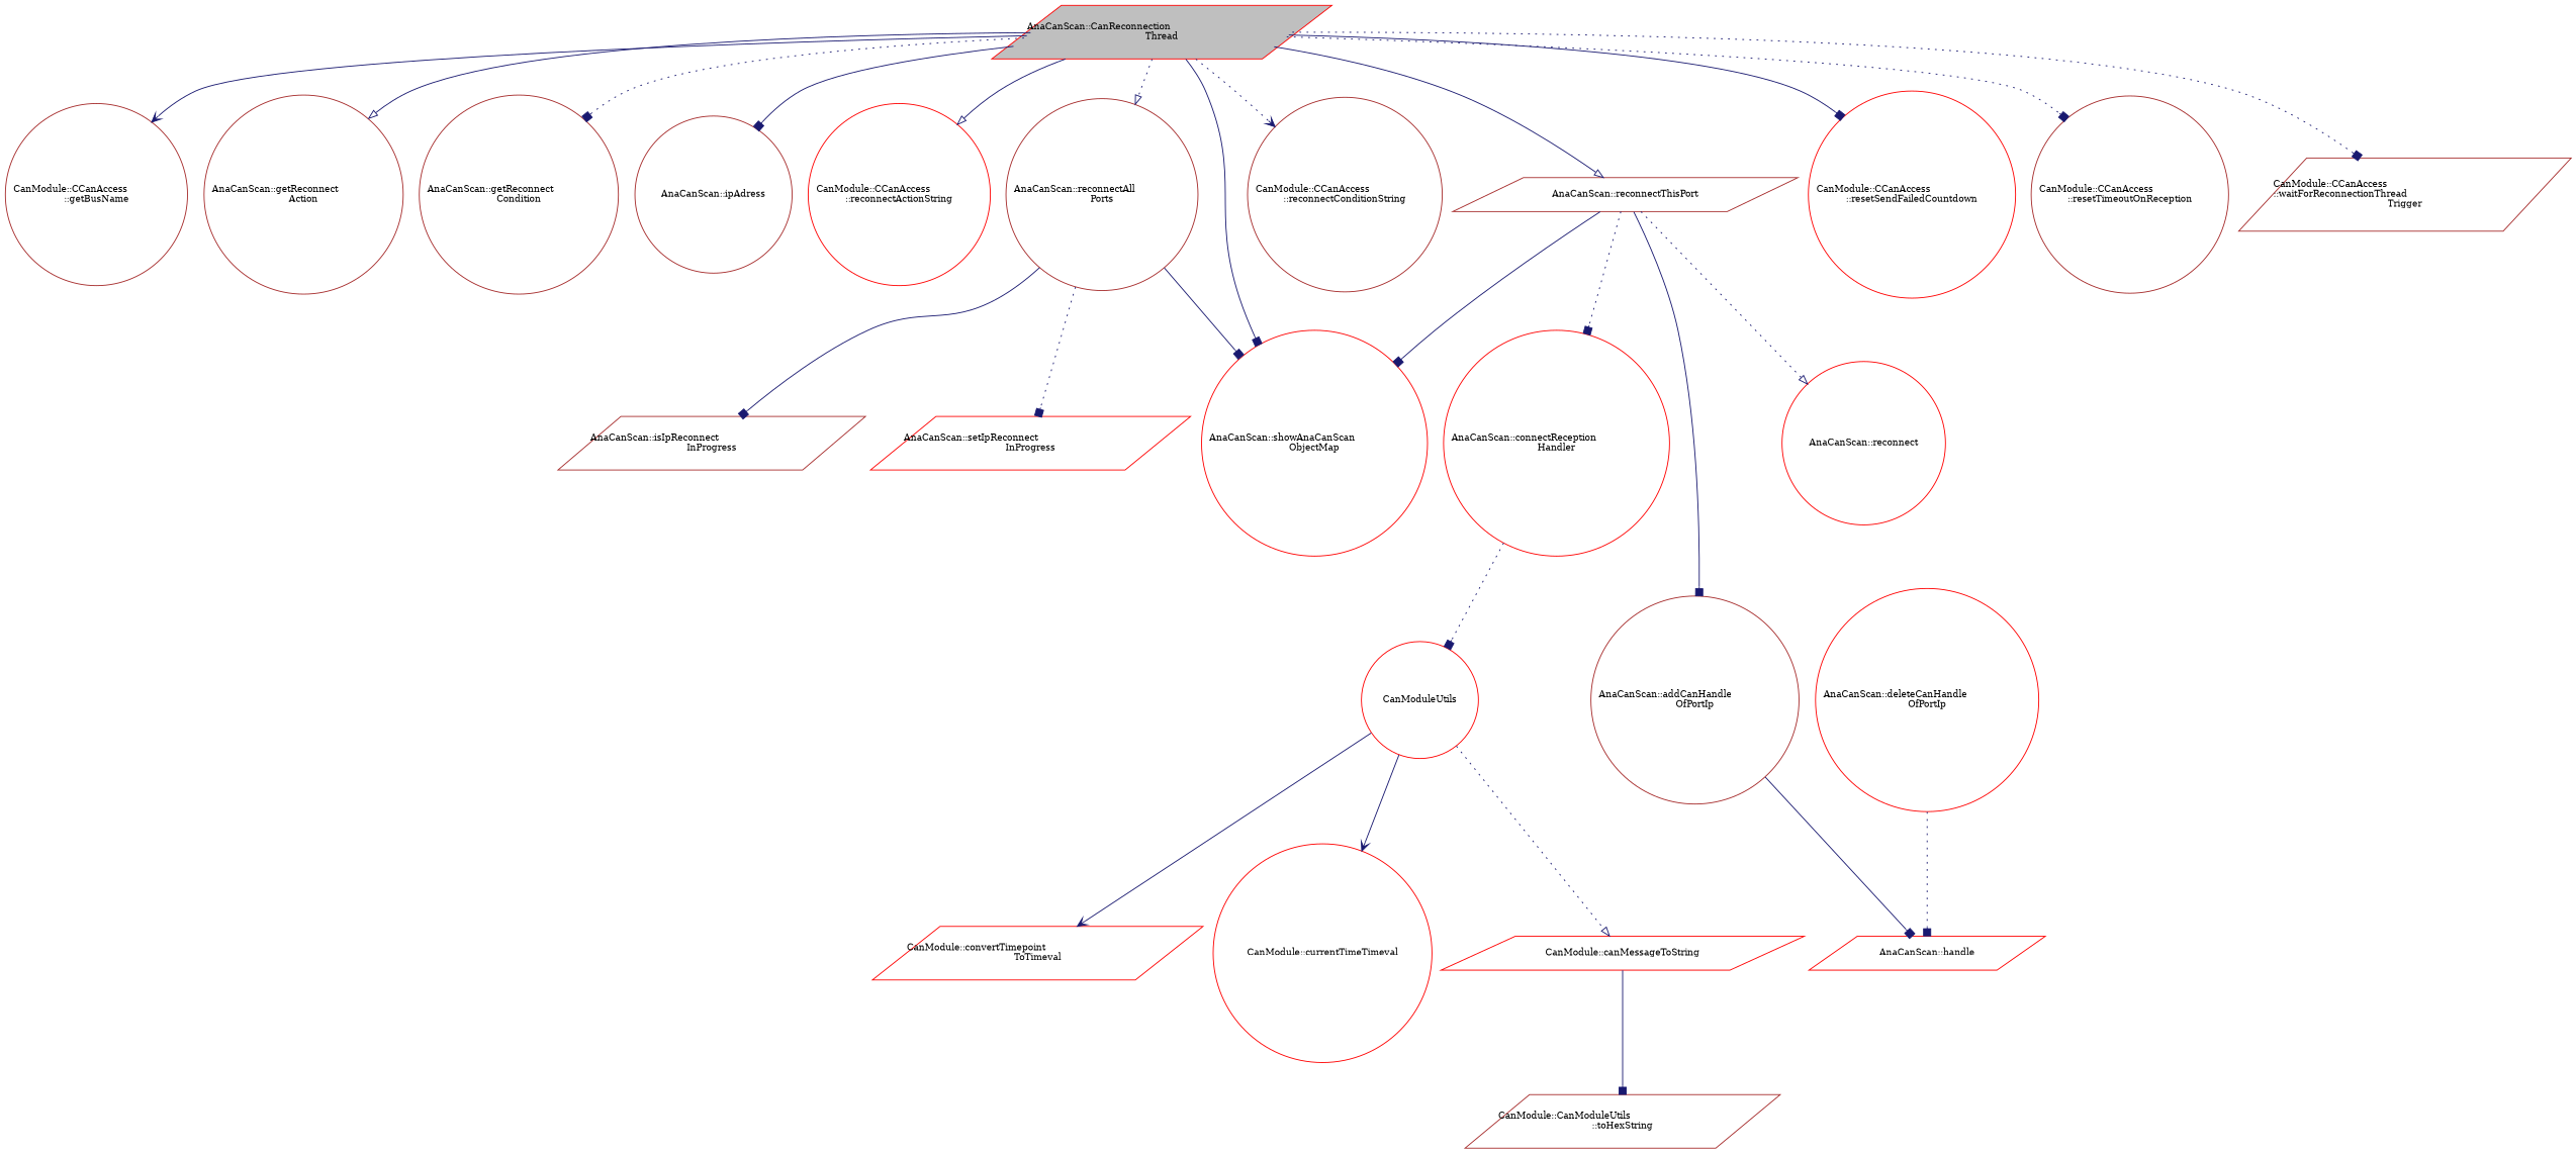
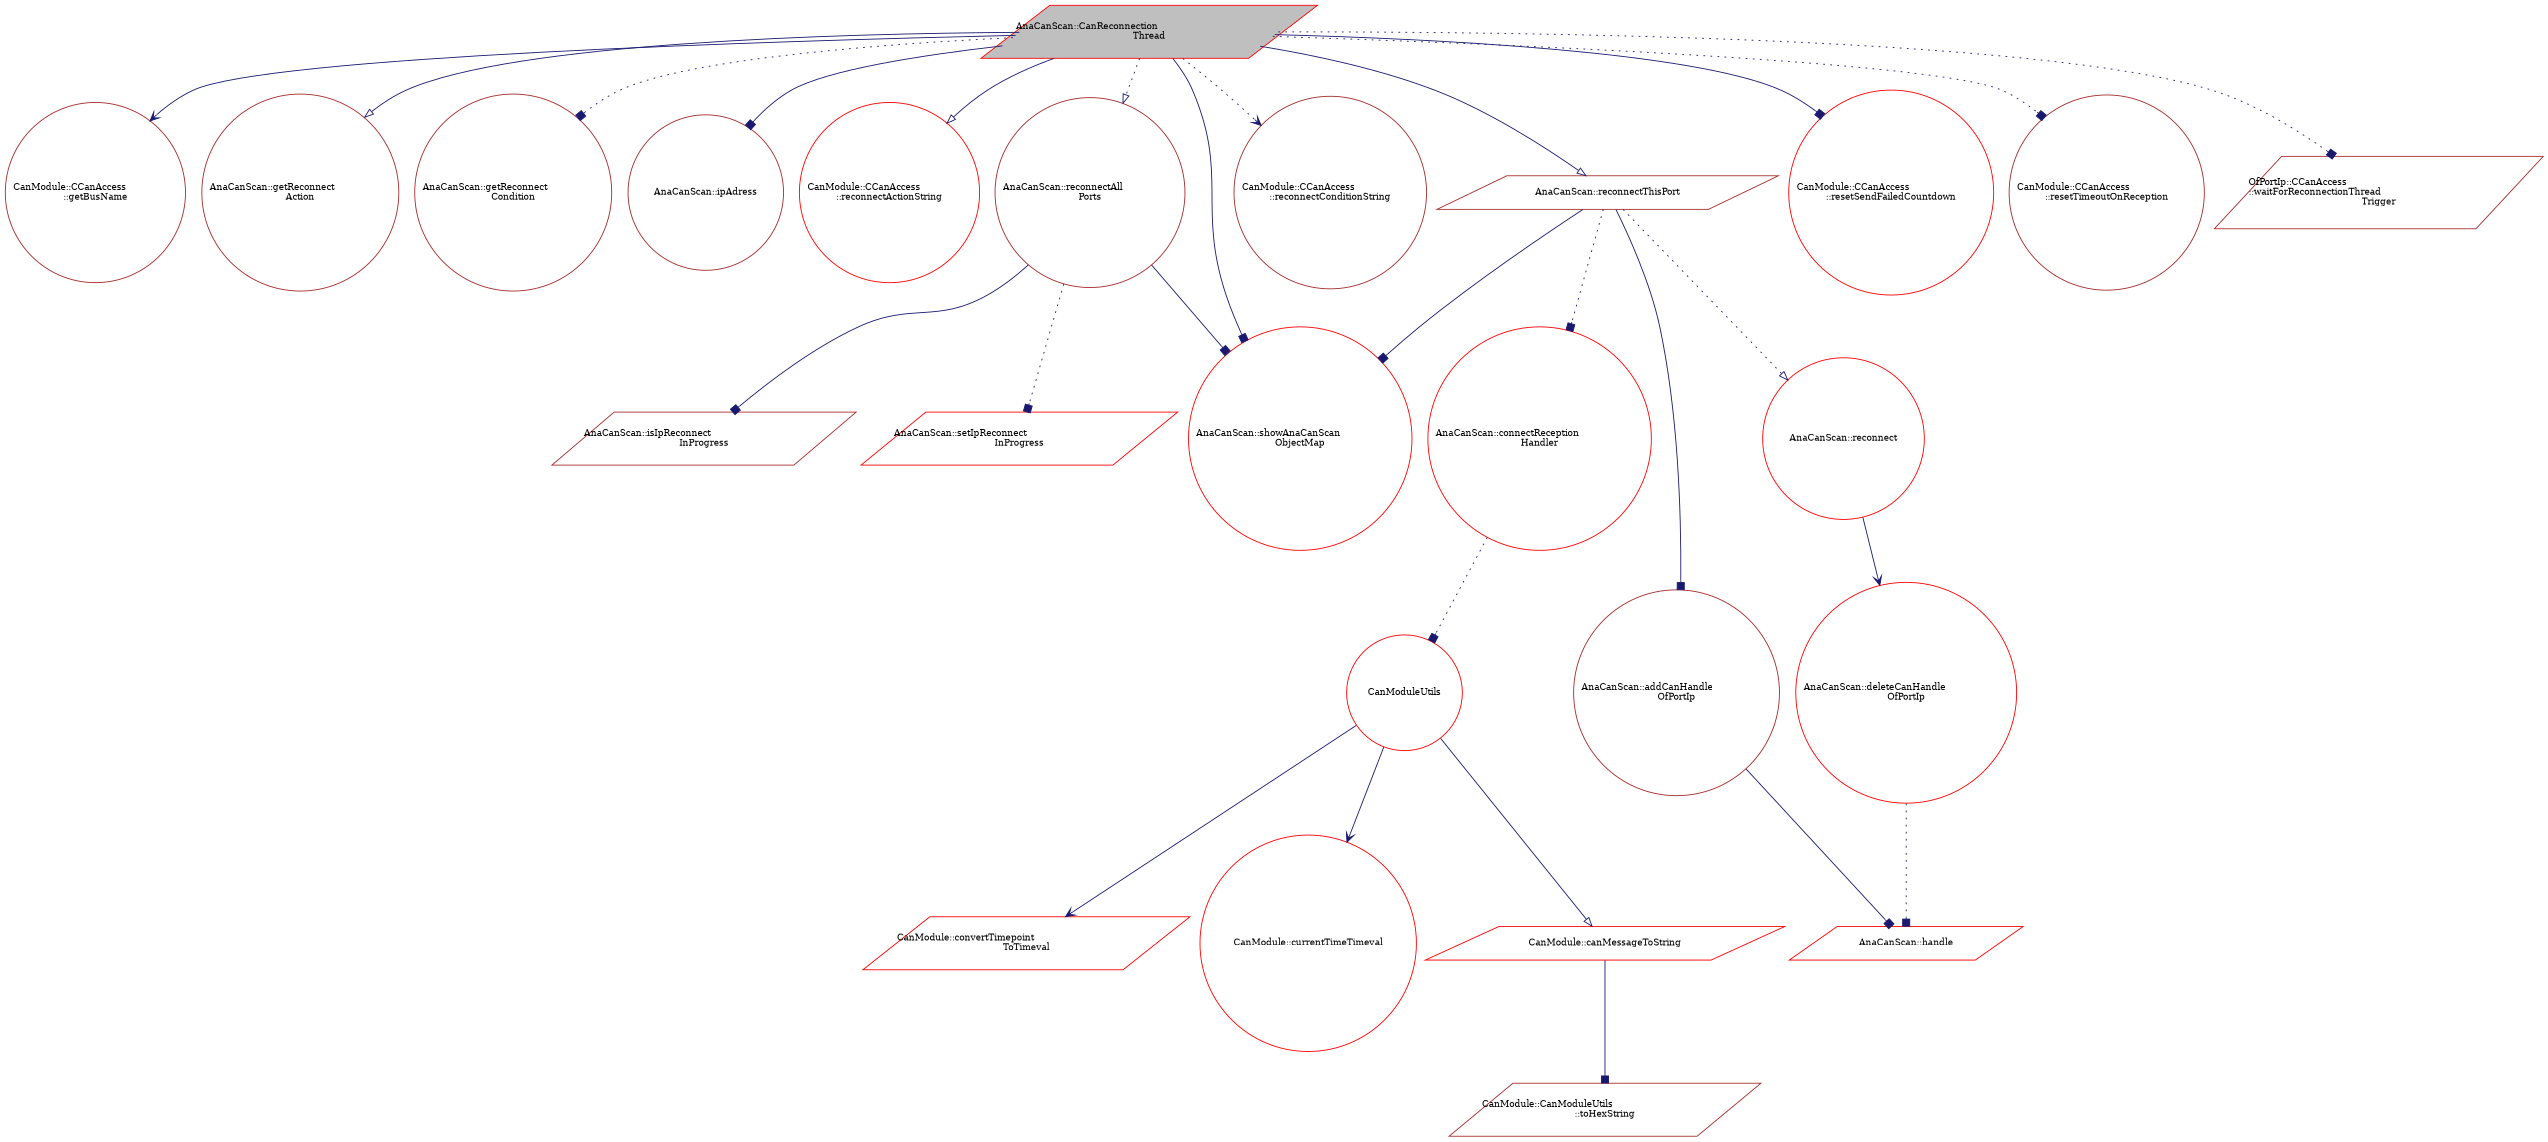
  digraph {
    fontname="DejaVu Serif"
    rankdir=TB
    node [color=red fillcolor=white fontname="DejaVu Serif" fontsize=10 shape=circle style=filled]
    edge [arrowhead=box color=midnightblue fontname="DejaVu Serif" fontsize=10 labelfontname=Helvetica labelfontsize=10 style=solid]
    n1 [fillcolor=grey75 fontcolor=black height=0.2 label="AnaCanScan::CanReconnection\lThread" shape=parallelogram width=0.4]
    n2 [color=brown height=0.2 label="CanModule::CCanAccess\l::getBusName" width=0.4]
    n3 [color=brown height=0.2 label="AnaCanScan::getReconnect\lAction" width=0.4]
    n4 [color=brown height=0.2 label="AnaCanScan::getReconnect\lCondition" width=0.4]
    n5 [color=brown height=0.2 label="AnaCanScan::ipAdress" width=0.4]
    n6 [height=0.2 label="CanModule::CCanAccess\l::reconnectActionString" width=0.4]
    n7 [color=brown height=0.2 label="AnaCanScan::reconnectAll\lPorts" width=0.4]
    n8 [height=0.2 label="AnaCanScan::showAnaCanScan\lObjectMap" width=0.4]
    n9 [color=brown height=0.2 label="CanModule::CCanAccess\l::reconnectConditionString" width=0.4]
    n10 [color=brown height=0.2 label="AnaCanScan::reconnectThisPort" shape=parallelogram width=0.4]
    n11 [height=0.2 label="CanModule::CCanAccess\l::resetSendFailedCountdown" width=0.4]
    n12 [color=brown height=0.2 label="CanModule::CCanAccess\l::resetTimeoutOnReception" width=0.4]
-   n13 [color=brown height=0.2 label="CanModule::CCanAccess\l::waitForReconnectionThread\lTrigger" shape=parallelogram width=0.4]
+   n13 [color=brown height=0.2 label="OfPortIp::CCanAccess\l::waitForReconnectionThread\lTrigger" shape=parallelogram width=0.4]
    n14 [color=brown height=0.2 label="AnaCanScan::isIpReconnect\lInProgress" shape=parallelogram width=0.4]
    n15 [height=0.2 label="AnaCanScan::setIpReconnect\lInProgress" shape=parallelogram width=0.4]
    n16 [height=0.2 label="AnaCanScan::connectReception\lHandler" width=0.4]
    n17 [height=0.2 label="AnaCanScan::reconnect" width=0.4]
    n18 [color=brown height=0.2 label="AnaCanScan::addCanHandle\lOfPortIp" width=0.4]
    n19 [height=0.2 label=CanModuleUtils width=0.4]
    n20 [height=0.2 label="AnaCanScan::deleteCanHandle\lOfPortIp" width=0.4]
    n21 [height=0.2 label="CanModule::canMessageToString" shape=parallelogram width=0.4]
    n22 [height=0.2 label="CanModule::convertTimepoint\lToTimeval" shape=parallelogram width=0.4]
    n23 [height=0.2 label="CanModule::currentTimeTimeval" width=0.4]
    n24 [color=brown height=0.2 label="CanModule::CanModuleUtils\l::toHexString" shape=parallelogram width=0.4]
    n25 [height=0.2 label="AnaCanScan::handle" shape=parallelogram width=0.4]
    n1 -> n2 [arrowhead=vee]
    n1 -> n3 [arrowhead=onormal]
    n1 -> n4 [style=dotted]
    n1 -> n5
    n1 -> n6 [arrowhead=onormal]
    n1 -> n7 [arrowhead=onormal style=dotted]
    n1 -> n8
    n1 -> n9 [arrowhead=vee style=dotted]
    n1 -> n10 [arrowhead=onormal]
    n1 -> n11
    n1 -> n12 [style=dotted]
    n1 -> n13 [style=dotted]
    n7 -> n8
    n7 -> n14
    n7 -> n15 [style=dotted]
    n10 -> n8
    n10 -> n16 [style=dotted]
    n10 -> n17 [arrowhead=onormal style=dotted]
    n10 -> n18
    n16 -> n19 [style=dotted]
+   n17 -> n20 [arrowhead=vee]
    n18 -> n25
-   n19 -> n21 [arrowhead=onormal style=dotted]
+   n19 -> n21 [arrowhead=onormal]
    n19 -> n22 [arrowhead=vee]
    n19 -> n23 [arrowhead=vee]
    n20 -> n25 [style=dotted]
    n21 -> n24
  }
